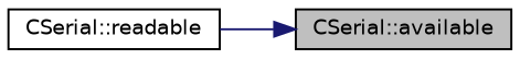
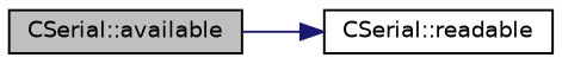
  digraph {
    rankdir=LR
    node [color=black fontname=Helvetica fontsize=10 shape=record style=filled]
    n1 [fillcolor=grey75 fontcolor=black height=0.2 label="CSerial::available" width=0.4]
    n2 [fillcolor=white height=0.2 label="CSerial::readable" width=0.4]
-   n2 -> n1 [color=midnightblue fontname=Helvetica fontsize=10 labelfontname=Helvetica labelfontsize=10 style=solid]
+   n1 -> n2 [color=midnightblue fontname=Helvetica fontsize=10 labelfontname=Helvetica labelfontsize=10 style=solid]
  }
